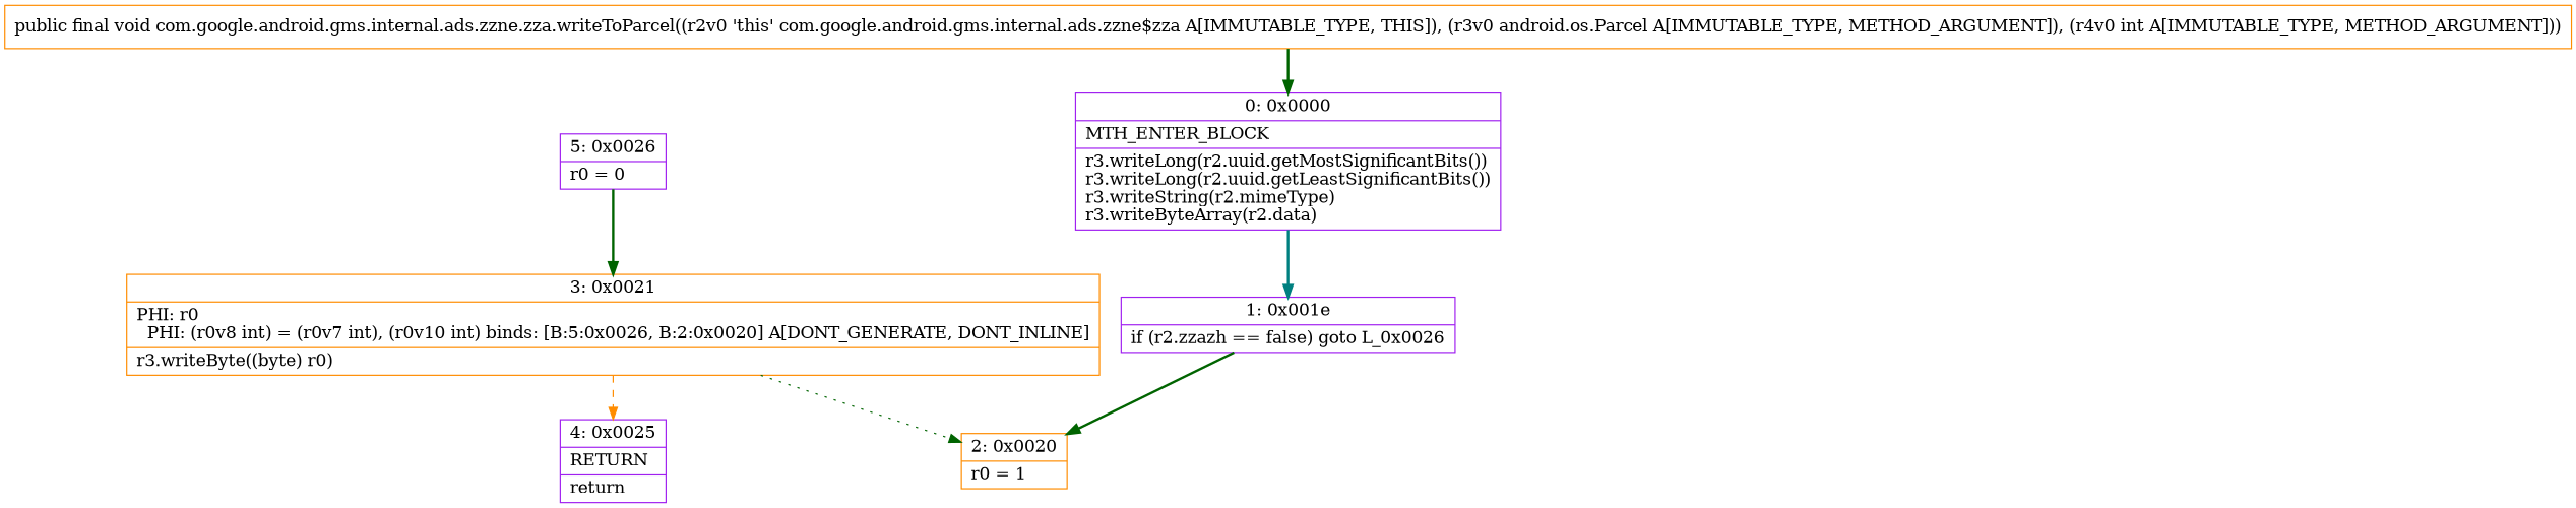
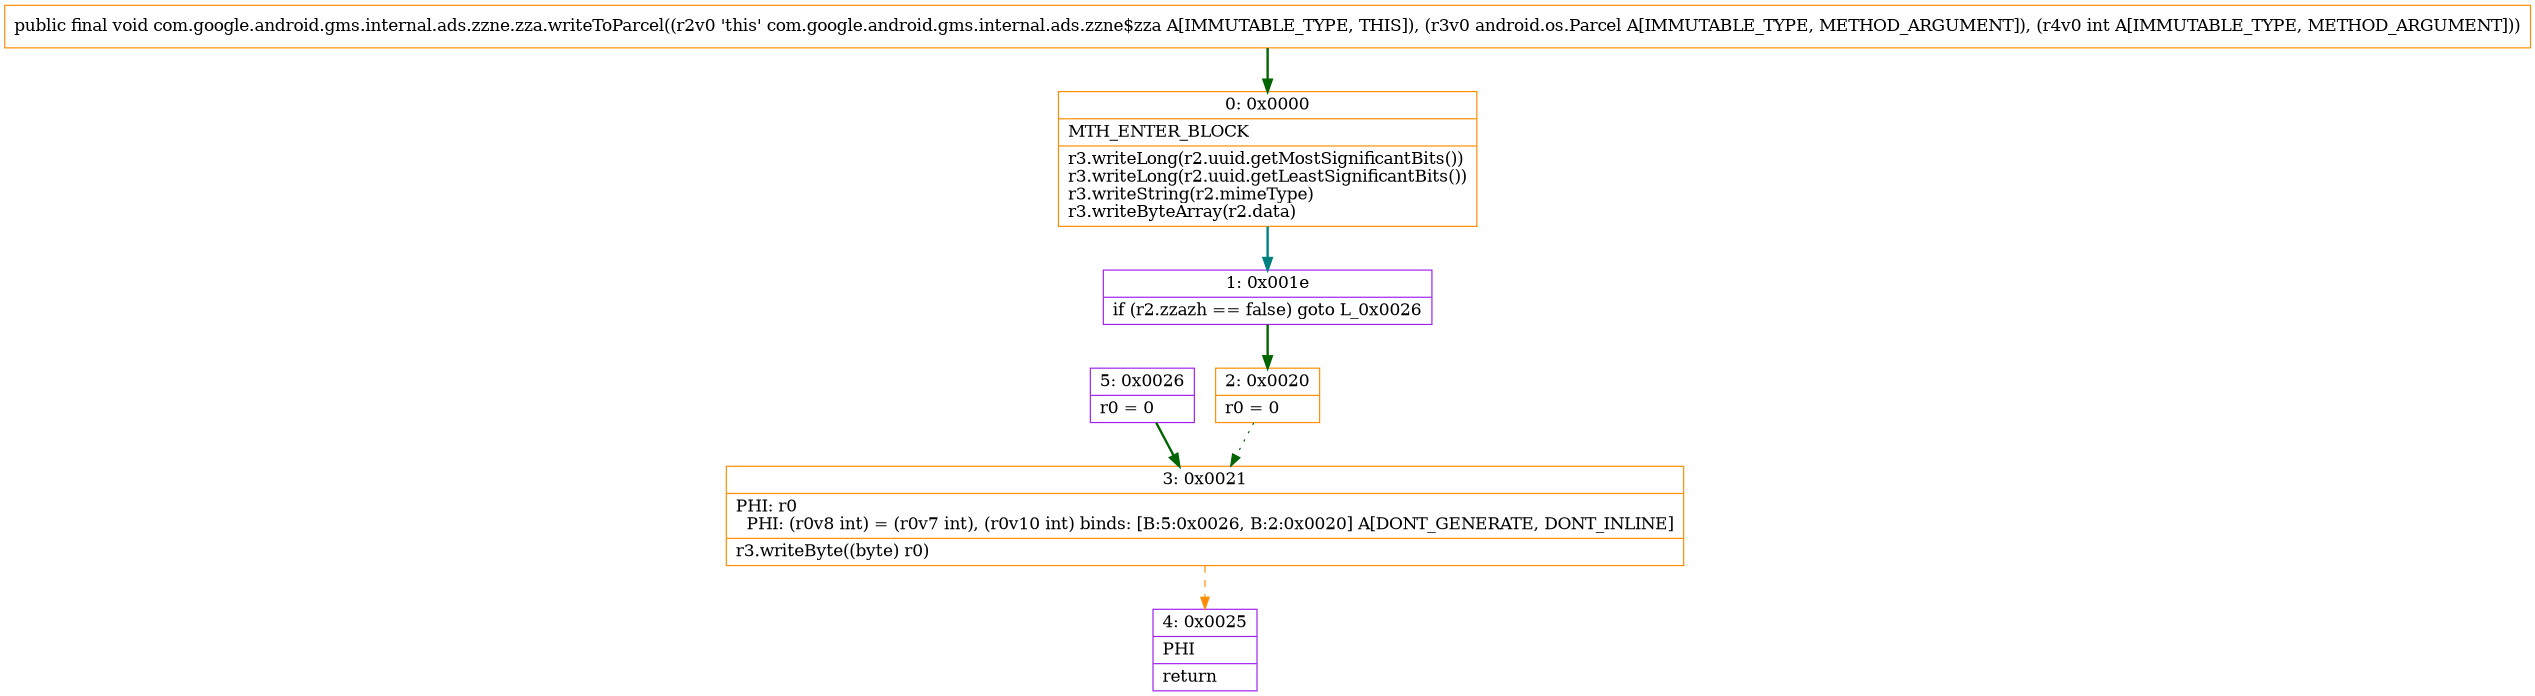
  digraph {
    node [color=darkorange shape=record]
    edge [color=darkgreen style=bold]
-   n1 [color=purple label="{0\:\ 0x0000|MTH_ENTER_BLOCK\l|r3.writeLong(r2.uuid.getMostSignificantBits())\lr3.writeLong(r2.uuid.getLeastSignificantBits())\lr3.writeString(r2.mimeType)\lr3.writeByteArray(r2.data)\l}"]
+   n1 [label="{0\:\ 0x0000|MTH_ENTER_BLOCK\l|r3.writeLong(r2.uuid.getMostSignificantBits())\lr3.writeLong(r2.uuid.getLeastSignificantBits())\lr3.writeString(r2.mimeType)\lr3.writeByteArray(r2.data)\l}"]
    n2 [color=purple label="{1\:\ 0x001e|if (r2.zzazh == false) goto L_0x0026\l}"]
-   n3 [label="{2\:\ 0x0020|r0 = 1\l}"]
+   n3 [label="{2\:\ 0x0020|r0 = 0\l}"]
    n4 [label="{3\:\ 0x0021|PHI: r0 \l  PHI: (r0v8 int) = (r0v7 int), (r0v10 int) binds: [B:5:0x0026, B:2:0x0020] A[DONT_GENERATE, DONT_INLINE]\l|r3.writeByte((byte) r0)\l}"]
    n5 [color=purple label="{5\:\ 0x0026|r0 = 0\l}"]
-   n6 [color=purple label="{4\:\ 0x0025|RETURN\l|return\l}"]
+   n6 [color=purple label="{4\:\ 0x0025|PHI\l|return\l}"]
    n7 [label="{public final void com.google.android.gms.internal.ads.zzne.zza.writeToParcel((r2v0 'this' com.google.android.gms.internal.ads.zzne$zza A[IMMUTABLE_TYPE, THIS]), (r3v0 android.os.Parcel A[IMMUTABLE_TYPE, METHOD_ARGUMENT]), (r4v0 int A[IMMUTABLE_TYPE, METHOD_ARGUMENT])) }"]
    n1 -> n2 [color=teal]
    n2 -> n3
-   n4 -> n3 [style=dotted]
+   n3 -> n4 [style=dotted]
    n4 -> n6 [color=darkorange style=dashed]
    n5 -> n4
    n7 -> n1
  }
